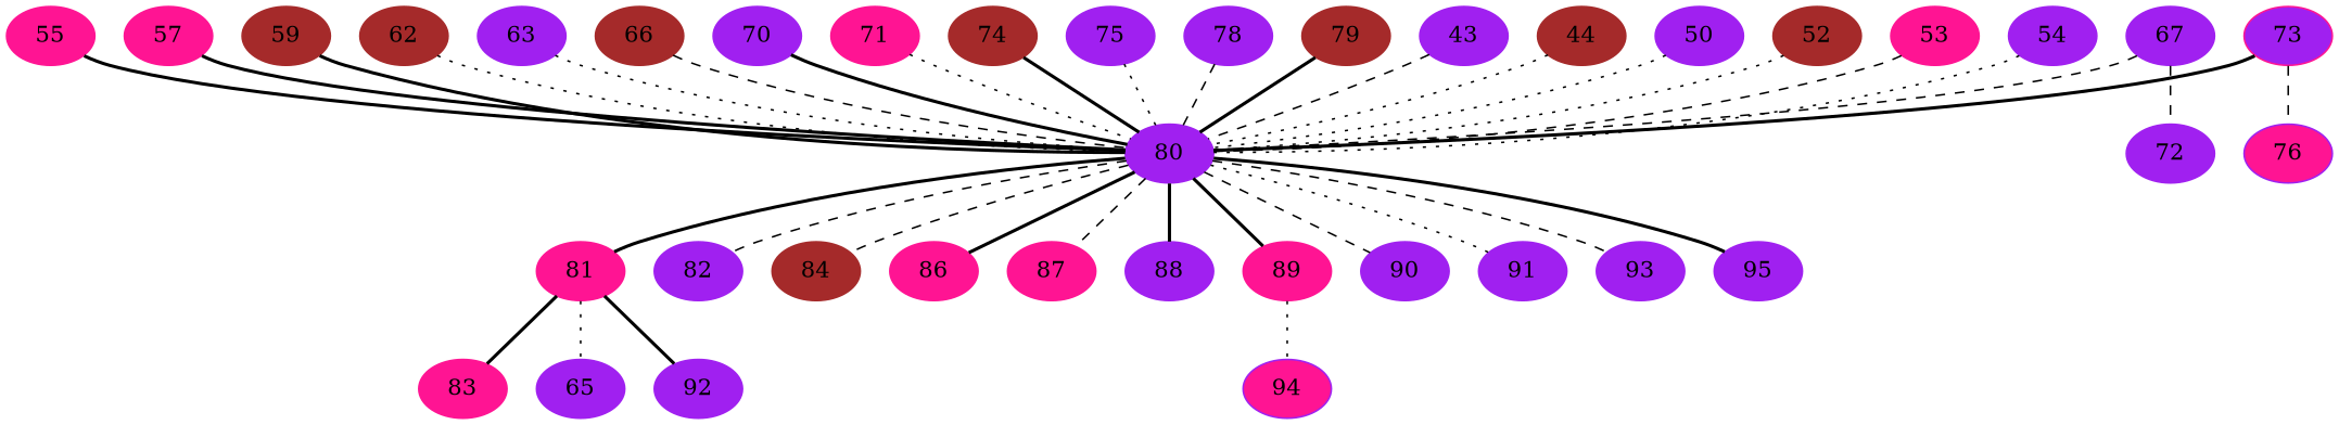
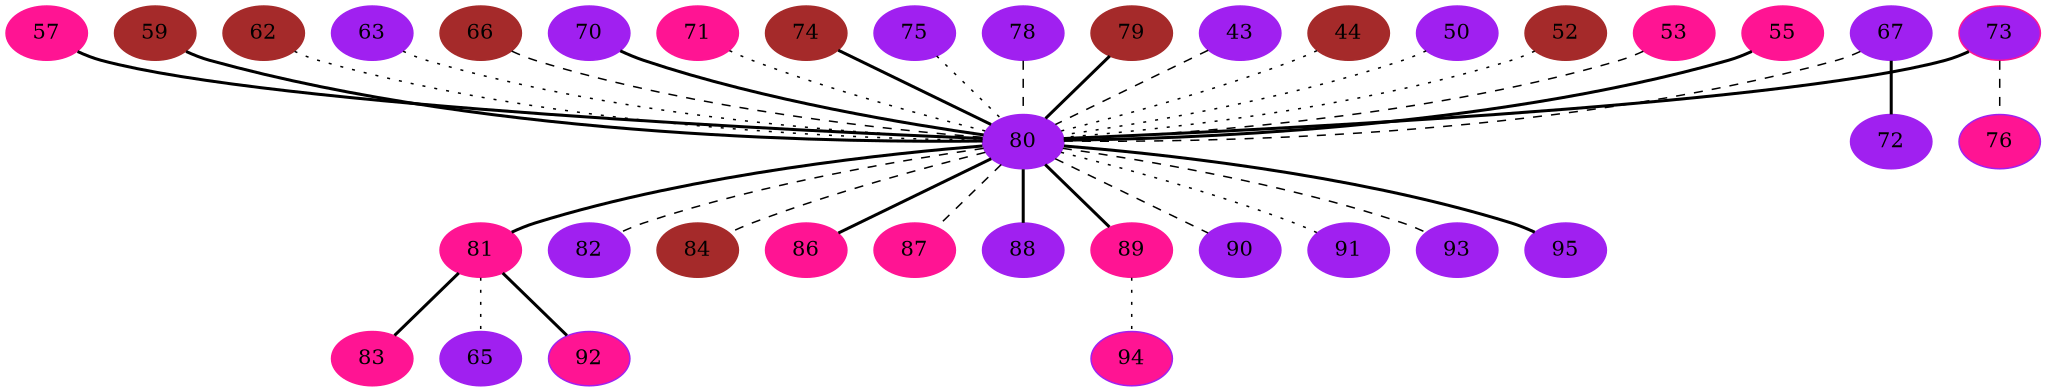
  graph {
    node [color=purple style=filled]
    edge [style=bold]
    80 [super="+68+31+77+39"]
    81 [color=deeppink super="+45"]
    82 [super="+38"]
    84 [color=brown]
    86 [color=deeppink]
    87 [color=deeppink]
    88
    89 [color=deeppink super="+51+69"]
    90
    91
    93
    95
    43
    44 [color=brown]
    50
    52 [color=brown]
    53 [color=deeppink]
-   54
    55 [color=deeppink]
    57 [color=deeppink]
    59 [color=brown]
    62 [color=brown]
    63
    66 [color=brown]
    67
    72
    70
    71 [color=deeppink]
    73 [color=deeppink fillcolor=purple]
    76 [fillcolor=deeppink]
    74 [color=brown]
    75
    78
    79 [color=brown]
    83 [color=deeppink]
    n36 [label=65]
-   92
+   92 [fillcolor=deeppink]
    94 [fillcolor=deeppink]
    80 -- 81
    80 -- 82 [style=dashed]
    80 -- 84 [style=dashed]
    80 -- 86
    80 -- 87 [style=dashed]
    80 -- 88
    80 -- 89
    80 -- 90 [style=dashed]
    80 -- 91 [style=dotted]
    80 -- 93 [style=dashed]
    80 -- 95
    81 -- 83
    81 -- n36 [style=dotted]
    81 -- 92
    89 -- 94 [style=dotted]
    43 -- 80 [style=dashed]
    44 -- 80 [style=dotted]
    50 -- 80 [style=dotted]
    52 -- 80 [style=dotted]
    53 -- 80 [style=dashed]
-   54 -- 80 [style=dotted]
    55 -- 80
    57 -- 80
    59 -- 80
    62 -- 80 [style=dotted]
    63 -- 80 [style=dotted]
    66 -- 80 [style=dashed]
    67 -- 80 [style=dashed]
-   67 -- 72 [style=dashed]
+   67 -- 72
    70 -- 80
    71 -- 80 [style=dotted]
    73 -- 80
    73 -- 76 [style=dashed]
    74 -- 80
    75 -- 80 [style=dotted]
    78 -- 80 [style=dashed]
    79 -- 80
  }
